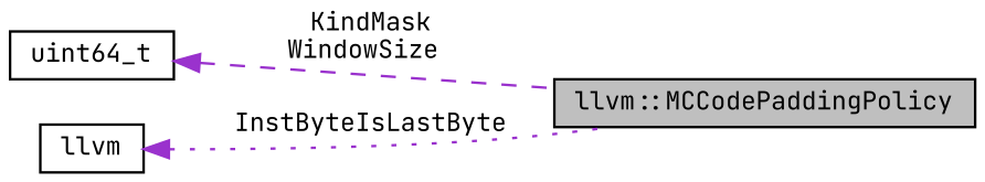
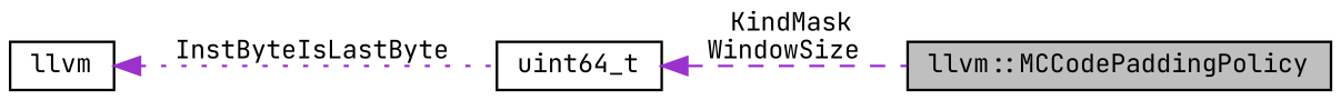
  digraph {
    fontname="JetBrains Mono"
    rankdir=LR
    node [color=black fontname="JetBrains Mono" fontsize=10 shape=box]
    edge [color=darkorchid3 dir=back fontname="JetBrains Mono" fontsize=10 labelfontname=Helvetica labelfontsize=10]
    n1 [fillcolor=grey75 fontcolor=black height=0.2 label="llvm::MCCodePaddingPolicy" style=filled width=0.4]
    n2 [height=0.2 label=uint64_t width=0.4]
    n3 [height=0.2 label=llvm width=0.4]
    n2 -> n1 [label=" KindMask\nWindowSize" style=dashed]
-   n3 -> n1 [label=" InstByteIsLastByte" style=dotted]
+   n3 -> n2 [label=" InstByteIsLastByte" style=dotted]
  }
